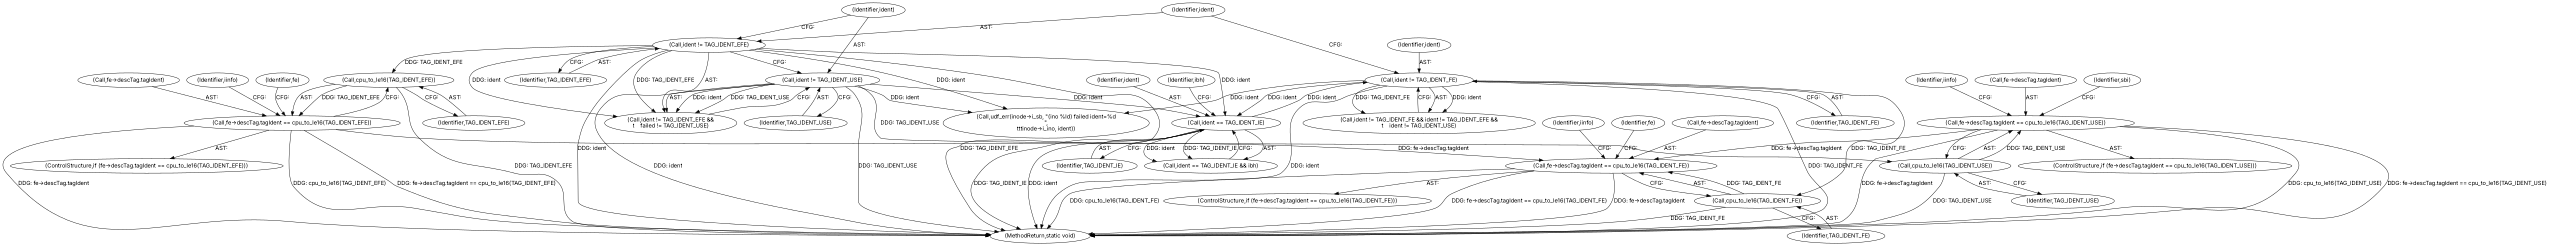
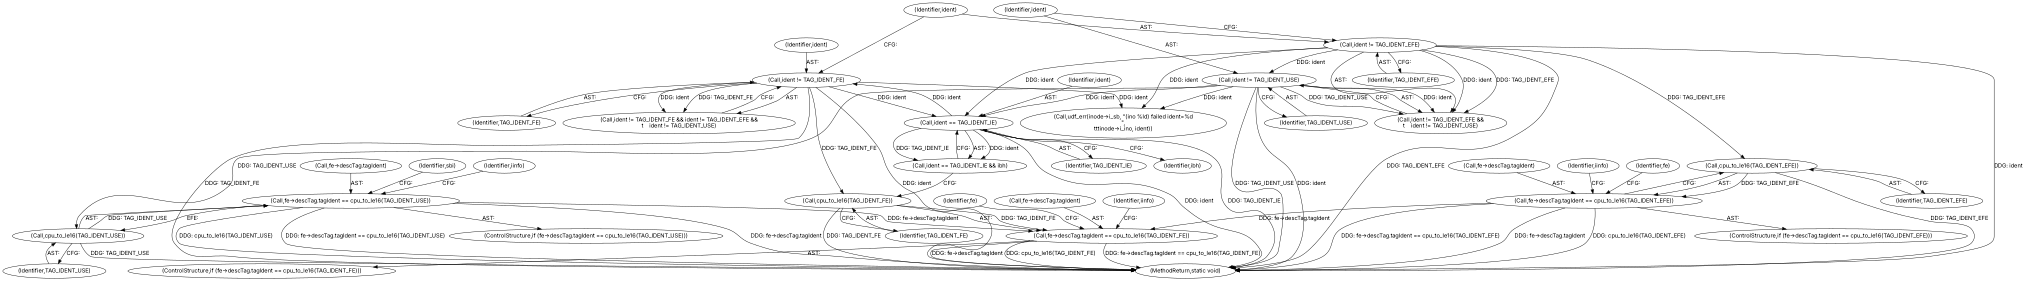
  digraph {
    fontname=Inter
    node [fontname=Inter]
    edge [fontname=Inter]
    n1 [label="(Call,fe->descTag.tagIdent == cpu_to_le16(TAG_IDENT_USE))"]
    n2 [label="(Call,cpu_to_le16(TAG_IDENT_USE))"]
    n3 [label="(ControlStructure,if (fe->descTag.tagIdent == cpu_to_le16(TAG_IDENT_USE)))"]
    n4 [label="(MethodReturn,static void)"]
    n5 [label="(Call,fe->descTag.tagIdent == cpu_to_le16(TAG_IDENT_FE))"]
    n6 [label="(Identifier,TAG_IDENT_USE)"]
    n7 [label="(Call,cpu_to_le16(TAG_IDENT_FE))"]
    n8 [label="(ControlStructure,if (fe->descTag.tagIdent == cpu_to_le16(TAG_IDENT_FE)))"]
    n9 [label="(Identifier,TAG_IDENT_FE)"]
    n10 [label="(Call,fe->descTag.tagIdent == cpu_to_le16(TAG_IDENT_EFE))"]
    n11 [label="(Call,cpu_to_le16(TAG_IDENT_EFE))"]
    n12 [label="(ControlStructure,if (fe->descTag.tagIdent == cpu_to_le16(TAG_IDENT_EFE)))"]
    n13 [label="(Identifier,TAG_IDENT_EFE)"]
    n14 [label="(Call,ident != TAG_IDENT_EFE)"]
    n15 [label="(Call,ident == TAG_IDENT_IE)"]
    n16 [label="(Call,ident != TAG_IDENT_USE)"]
    n17 [label="(Call,udf_err(inode->i_sb, \"(ino %ld) failed ident=%d\n\",\n\t\t\tinode->i_ino, ident))"]
    n18 [label="(Identifier,TAG_IDENT_EFE)"]
-   n19 [label="(Call,ident != TAG_IDENT_EFE &&\n\t    failed != TAG_IDENT_USE)"]
+   n19 [label="(Call,ident != TAG_IDENT_EFE &&\n\t    ident != TAG_IDENT_USE)"]
    n20 [label="(Call,ident != TAG_IDENT_FE)"]
    n21 [label="(Identifier,TAG_IDENT_IE)"]
    n22 [label="(Call,ident == TAG_IDENT_IE && ibh)"]
    n23 [label="(Identifier,TAG_IDENT_USE)"]
    n24 [label="(Identifier,TAG_IDENT_FE)"]
    n25 [label="(Call,ident != TAG_IDENT_FE && ident != TAG_IDENT_EFE &&\n\t    ident != TAG_IDENT_USE)"]
    n26 [label="(Identifier,iinfo)"]
    n27 [label="(Identifier,fe)"]
    n28 [label="(Identifier,ident)"]
    n29 [label="(Identifier,iinfo)"]
    n30 [label="(Identifier,ident)"]
    n31 [label="(Identifier,sbi)"]
    n32 [label="(Identifier,fe)"]
    n33 [label="(Call,fe->descTag.tagIdent)"]
    n34 [label="(Identifier,iinfo)"]
    n35 [label="(Identifier,ident)"]
    n36 [label="(Identifier,ident)"]
    n37 [label="(Call,fe->descTag.tagIdent)"]
    n38 [label="(Call,fe->descTag.tagIdent)"]
    n39 [label="(Identifier,ibh)"]
-   n1 -> n2 [label="CFG: "]
+   n1 -> n2 [label="EFE: "]
    n1 -> n3 [label="AST: "]
    n1 -> n4 [label="DDG: fe->descTag.tagIdent"]
    n1 -> n4 [label="DDG: cpu_to_le16(TAG_IDENT_USE)"]
    n1 -> n4 [label="DDG: fe->descTag.tagIdent == cpu_to_le16(TAG_IDENT_USE)"]
    n1 -> n5 [label="DDG: fe->descTag.tagIdent"]
    n2 -> n1 [label="AST: "]
    n2 -> n1 [label="DDG: TAG_IDENT_USE"]
    n2 -> n4 [label="DDG: TAG_IDENT_USE"]
    n2 -> n6 [label="CFG: "]
    n5 -> n4 [label="DDG: cpu_to_le16(TAG_IDENT_FE)"]
    n5 -> n4 [label="DDG: fe->descTag.tagIdent == cpu_to_le16(TAG_IDENT_FE)"]
    n5 -> n4 [label="DDG: fe->descTag.tagIdent"]
-   n5 -> n7 [label="CFG: "]
+   n22 -> n7 [label="CFG: "]
    n5 -> n8 [label="AST: "]
    n6 -> n2 [label="AST: "]
    n7 -> n4 [label="DDG: TAG_IDENT_FE"]
    n7 -> n5 [label="AST: "]
    n7 -> n5 [label="DDG: TAG_IDENT_FE"]
    n7 -> n9 [label="CFG: "]
    n9 -> n7 [label="AST: "]
    n10 -> n4 [label="DDG: fe->descTag.tagIdent == cpu_to_le16(TAG_IDENT_EFE)"]
    n10 -> n4 [label="DDG: fe->descTag.tagIdent"]
    n10 -> n4 [label="DDG: cpu_to_le16(TAG_IDENT_EFE)"]
    n10 -> n5 [label="DDG: fe->descTag.tagIdent"]
    n10 -> n11 [label="CFG: "]
    n10 -> n12 [label="AST: "]
    n11 -> n4 [label="DDG: TAG_IDENT_EFE"]
    n11 -> n10 [label="AST: "]
    n11 -> n10 [label="DDG: TAG_IDENT_EFE"]
    n11 -> n13 [label="CFG: "]
    n13 -> n11 [label="AST: "]
    n14 -> n4 [label="DDG: ident"]
    n14 -> n4 [label="DDG: TAG_IDENT_EFE"]
    n14 -> n11 [label="DDG: TAG_IDENT_EFE"]
    n14 -> n15 [label="DDG: ident"]
-   n14 -> n16 [label="CFG: "]
+   n14 -> n16 [label="DDG: ident"]
    n14 -> n17 [label="DDG: ident"]
    n14 -> n18 [label="CFG: "]
    n14 -> n19 [label="AST: "]
    n14 -> n19 [label="DDG: ident"]
    n14 -> n19 [label="DDG: TAG_IDENT_EFE"]
    n15 -> n4 [label="DDG: ident"]
    n15 -> n4 [label="DDG: TAG_IDENT_IE"]
    n15 -> n20 [label="DDG: ident"]
    n15 -> n21 [label="CFG: "]
    n15 -> n22 [label="AST: "]
    n15 -> n22 [label="DDG: ident"]
    n15 -> n22 [label="DDG: TAG_IDENT_IE"]
    n16 -> n2 [label="DDG: TAG_IDENT_USE"]
    n16 -> n4 [label="DDG: ident"]
    n16 -> n4 [label="DDG: TAG_IDENT_USE"]
    n16 -> n15 [label="DDG: ident"]
    n16 -> n17 [label="DDG: ident"]
    n16 -> n19 [label="AST: "]
    n16 -> n19 [label="DDG: ident"]
    n16 -> n19 [label="DDG: TAG_IDENT_USE"]
    n16 -> n23 [label="CFG: "]
    n18 -> n14 [label="AST: "]
    n19 -> n16 [label="CFG: "]
    n20 -> n4 [label="DDG: ident"]
    n20 -> n4 [label="DDG: TAG_IDENT_FE"]
    n20 -> n7 [label="DDG: TAG_IDENT_FE"]
    n20 -> n15 [label="DDG: ident"]
    n20 -> n17 [label="DDG: ident"]
    n20 -> n24 [label="CFG: "]
    n20 -> n25 [label="AST: "]
    n20 -> n25 [label="DDG: ident"]
    n20 -> n25 [label="DDG: TAG_IDENT_FE"]
    n21 -> n15 [label="AST: "]
    n22 -> n15 [label="CFG: "]
    n23 -> n16 [label="AST: "]
    n24 -> n20 [label="AST: "]
    n25 -> n20 [label="CFG: "]
    n26 -> n5 [label="CFG: "]
    n27 -> n5 [label="CFG: "]
    n28 -> n14 [label="CFG: "]
    n28 -> n16 [label="AST: "]
    n29 -> n10 [label="CFG: "]
    n30 -> n20 [label="AST: "]
    n31 -> n1 [label="CFG: "]
    n32 -> n10 [label="CFG: "]
    n33 -> n5 [label="AST: "]
    n34 -> n1 [label="CFG: "]
    n35 -> n14 [label="AST: "]
    n35 -> n20 [label="CFG: "]
    n36 -> n15 [label="AST: "]
    n37 -> n10 [label="AST: "]
    n38 -> n1 [label="AST: "]
-   n39 -> n15 [label="CFG: "]
+   n15 -> n39 [label="CFG: "]
  }
